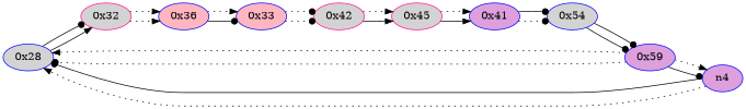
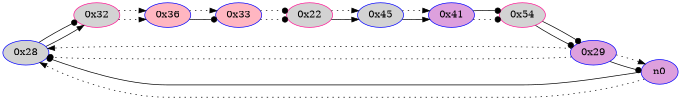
  digraph {
    rankdir=LR
    node [color=blue fillcolor=lightgrey style=filled]
    edge [arrowhead=normal style=dotted]
    n1 [label="0x28"]
    n2 [color=deeppink label="0x32"]
    n3 [fillcolor=lightpink label="0x36"]
    n4 [fillcolor=lightpink label="0x33"]
-   n5 [color=deeppink label="0x42"]
-   n6 [color=deeppink label="0x45"]
+   n5 [color=deeppink label="0x22"]
+   n6 [label="0x45"]
    n7 [fillcolor=plum label="0x41"]
-   n8 [label="0x54"]
-   n9 [fillcolor=plum label="0x59"]
-   n0 [fillcolor=plum label=n4]
+   n8 [color=deeppink label="0x54"]
+   n9 [fillcolor=plum label="0x29"]
+   n0 [fillcolor=plum]
    n1 -> n2 [style=solid]
    n1 -> n2 [arrowhead=dot style=solid]
    n2 -> n3
    n2 -> n3
    n3 -> n4 [arrowhead=dot style=solid]
    n3 -> n4
    n4 -> n5 [arrowhead=dot]
    n4 -> n5 [arrowhead=dot]
    n5 -> n6 [style=solid]
    n5 -> n6
    n6 -> n7 [style=solid]
    n6 -> n7
    n7 -> n8 [arrowhead=dot]
    n7 -> n8 [arrowhead=dot style=solid]
    n8 -> n9 [arrowhead=dot style=solid]
    n8 -> n9 [arrowhead=dot style=solid]
    n9 -> n1 [arrowhead=dot]
    n9 -> n1
    n9 -> n0 [arrowhead=dot style=solid]
    n9 -> n0
    n0 -> n1
    n0 -> n1 [arrowhead=dot style=solid]
  }
